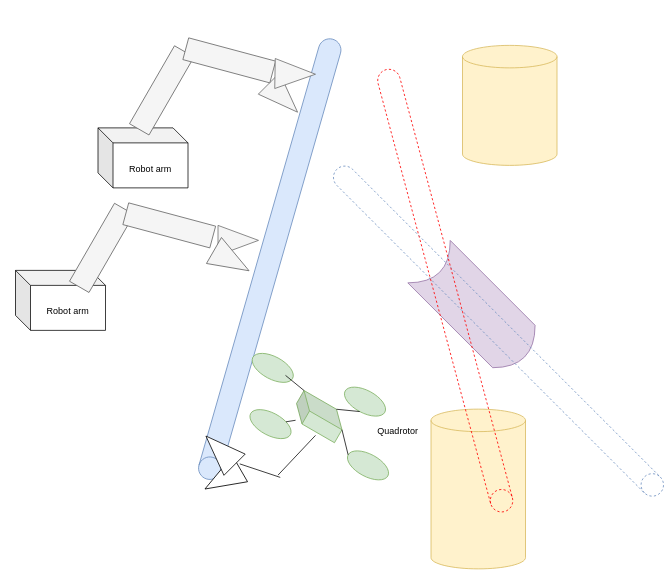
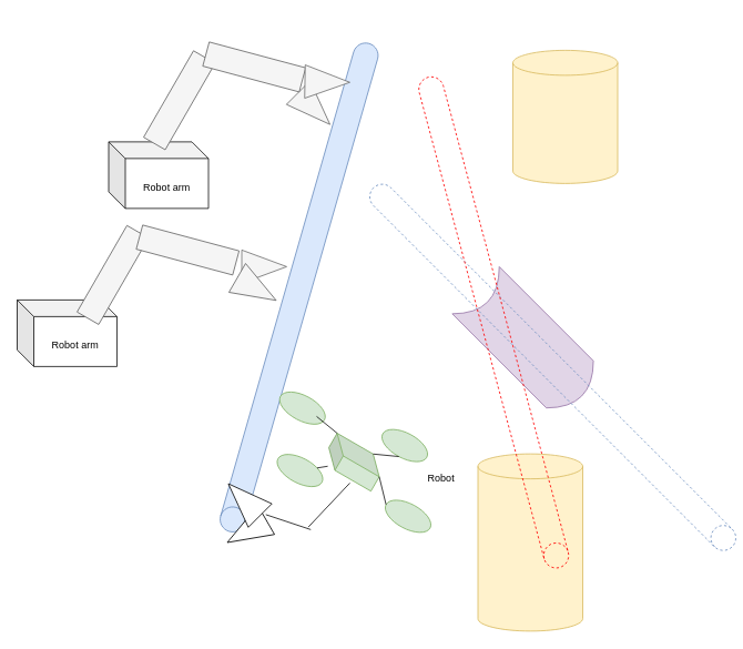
  <mxCell id="0" />
  <mxCell id="1" parent="0" />
  <mxCell id="2" value="" style="shape=cube;whiteSpace=wrap;html=1;boundedLbl=1;backgroundOutline=1;darkOpacity=0.05;darkOpacity2=0.1;" parent="1" vertex="1"><mxGeometry x="20" y="360" width="120" height="80" as="geometry" /></mxCell>
  <mxCell id="3" value="" style="shape=cube;whiteSpace=wrap;html=1;boundedLbl=1;backgroundOutline=1;darkOpacity=0.05;darkOpacity2=0.1;" parent="1" vertex="1"><mxGeometry x="130" y="170" width="120" height="80" as="geometry" /></mxCell>
  <mxCell id="4" value="" style="triangle;whiteSpace=wrap;html=1;rotation=45;fillColor=#f5f5f5;fontColor=#333333;strokeColor=#666666;" parent="1" vertex="1"><mxGeometry x="350" y="110" width="54" height="40" as="geometry" /></mxCell>
  <mxCell id="5" value="" style="rounded=0;whiteSpace=wrap;html=1;rotation=30;fillColor=#f5f5f5;fontColor=#333333;strokeColor=#666666;" parent="1" vertex="1"><mxGeometry x="200" y="60" width="30" height="120" as="geometry" /></mxCell>
  <mxCell id="6" value="" style="rounded=0;whiteSpace=wrap;html=1;rotation=105;fillColor=#f5f5f5;fontColor=#333333;strokeColor=#666666;" parent="1" vertex="1"><mxGeometry x="290" y="20" width="30" height="120" as="geometry" /></mxCell>
  <mxCell id="7" value="" style="rounded=0;whiteSpace=wrap;html=1;rotation=30;fillColor=#f5f5f5;fontColor=#333333;strokeColor=#666666;" parent="1" vertex="1"><mxGeometry x="120" y="270" width="30" height="120" as="geometry" /></mxCell>
  <mxCell id="8" value="" style="rounded=0;whiteSpace=wrap;html=1;rotation=105;fillColor=#f5f5f5;fontColor=#333333;strokeColor=#666666;" parent="1" vertex="1"><mxGeometry x="210" y="240" width="30" height="120" as="geometry" /></mxCell>
  <mxCell id="9" value="" style="triangle;whiteSpace=wrap;html=1;rotation=0;fillColor=#f5f5f5;fontColor=#333333;strokeColor=#666666;" parent="1" vertex="1"><mxGeometry x="290" y="300" width="54" height="40" as="geometry" /></mxCell>
  <mxCell id="10" value="" style="shape=cylinder3;whiteSpace=wrap;html=1;boundedLbl=1;backgroundOutline=1;size=15;rotation=-164;fillColor=#dae8fc;strokeColor=#6c8ebf;" parent="1" vertex="1"><mxGeometry x="344" y="40" width="30" height="610" as="geometry" /></mxCell>
  <mxCell id="11" value="" style="shape=cube;whiteSpace=wrap;html=1;boundedLbl=1;backgroundOutline=1;darkOpacity=0.05;darkOpacity2=0.1;rotation=30;fillColor=#d5e8d4;strokeColor=#82b366;" parent="1" vertex="1"><mxGeometry x="390" y="535" width="70" height="40" as="geometry" /></mxCell>
  <mxCell id="12" value="" style="ellipse;whiteSpace=wrap;html=1;rotation=28;fillColor=#d5e8d4;strokeColor=#82b366;" parent="1" vertex="1"><mxGeometry x="460" y="605" width="60" height="30" as="geometry" /></mxCell>
  <mxCell id="13" value="" style="ellipse;whiteSpace=wrap;html=1;rotation=28;fillColor=#d5e8d4;strokeColor=#82b366;" parent="1" vertex="1"><mxGeometry x="456" y="520" width="60" height="30" as="geometry" /></mxCell>
  <mxCell id="14" value="" style="ellipse;whiteSpace=wrap;html=1;rotation=28;fillColor=#d5e8d4;strokeColor=#82b366;" parent="1" vertex="1"><mxGeometry x="333" y="475" width="60" height="30" as="geometry" /></mxCell>
  <mxCell id="15" value="" style="ellipse;whiteSpace=wrap;html=1;rotation=28;fillColor=#d5e8d4;strokeColor=#82b366;" parent="1" vertex="1"><mxGeometry x="330" y="550" width="60" height="30" as="geometry" /></mxCell>
  <mxCell id="16" value="" style="endArrow=none;html=1;rounded=0;" parent="1" edge="1"><mxGeometry width="50" height="50" relative="1" as="geometry"><mxPoint x="370" y="633" as="sourcePoint" /><mxPoint x="420" y="580" as="targetPoint" /></mxGeometry></mxCell>
  <mxCell id="17" value="" style="endArrow=none;html=1;rounded=0;entryX=0;entryY=0;entryDx=0;entryDy=0;entryPerimeter=0;" parent="1" target="11" edge="1"><mxGeometry width="50" height="50" relative="1" as="geometry"><mxPoint x="380" y="500" as="sourcePoint" /><mxPoint x="370" y="390" as="targetPoint" /></mxGeometry></mxCell>
  <mxCell id="18" value="" style="endArrow=none;html=1;rounded=0;entryX=0.5;entryY=1;entryDx=0;entryDy=0;exitX=0;exitY=0;exitDx=50;exitDy=0;exitPerimeter=0;" parent="1" source="11" target="13" edge="1"><mxGeometry width="50" height="50" relative="1" as="geometry"><mxPoint x="320" y="440" as="sourcePoint" /><mxPoint x="370" y="390" as="targetPoint" /></mxGeometry></mxCell>
  <mxCell id="19" value="" style="endArrow=none;html=1;rounded=0;" parent="1" source="15" target="11" edge="1"><mxGeometry width="50" height="50" relative="1" as="geometry"><mxPoint x="320" y="440" as="sourcePoint" /><mxPoint x="370" y="390" as="targetPoint" /></mxGeometry></mxCell>
  <mxCell id="20" value="" style="endArrow=none;html=1;rounded=0;entryX=0;entryY=0.5;entryDx=0;entryDy=0;exitX=0;exitY=0;exitDx=70;exitDy=20;exitPerimeter=0;" parent="1" source="11" target="12" edge="1"><mxGeometry width="50" height="50" relative="1" as="geometry"><mxPoint x="320" y="440" as="sourcePoint" /><mxPoint x="370" y="390" as="targetPoint" /></mxGeometry></mxCell>
  <mxCell id="21" value="Robot arm" style="text;html=1;strokeColor=none;fillColor=none;align=center;verticalAlign=middle;whiteSpace=wrap;rounded=0;" parent="1" vertex="1"><mxGeometry x="60" y="400" width="60" height="30" as="geometry" /></mxCell>
  <mxCell id="22" value="Robot arm" style="text;html=1;strokeColor=none;fillColor=none;align=center;verticalAlign=middle;whiteSpace=wrap;rounded=0;" parent="1" vertex="1"><mxGeometry x="170" y="210" width="60" height="30" as="geometry" /></mxCell>
- <mxCell id="23" value="Quadrotor" style="text;html=1;strokeColor=none;fillColor=none;align=center;verticalAlign=middle;whiteSpace=wrap;rounded=0;" parent="1" vertex="1"><mxGeometry x="500" y="560" width="60" height="30" as="geometry" /></mxCell>
+ <mxCell id="23" value="Robot" style="text;html=1;strokeColor=none;fillColor=none;align=center;verticalAlign=middle;whiteSpace=wrap;rounded=0;" parent="1" vertex="1"><mxGeometry x="500" y="560" width="60" height="30" as="geometry" /></mxCell>
  <mxCell id="24" value="" style="shape=dataStorage;whiteSpace=wrap;html=1;fixedSize=1;rotation=-135;fillColor=#e1d5e7;strokeColor=#9673a6;" parent="1" vertex="1"><mxGeometry x="545" y="372" width="180" height="80" as="geometry" /></mxCell>
  <mxCell id="25" value="" style="triangle;whiteSpace=wrap;html=1;rotation=1;fillColor=#f5f5f5;fontColor=#333333;strokeColor=#666666;" parent="1" vertex="1"><mxGeometry x="366" y="78" width="54" height="40" as="geometry" /></mxCell>
  <mxCell id="26" value="" style="triangle;whiteSpace=wrap;html=1;rotation=30;fillColor=#f5f5f5;fontColor=#333333;strokeColor=#666666;" parent="1" vertex="1"><mxGeometry x="281" y="327" width="54" height="40" as="geometry" /></mxCell>
  <mxCell id="27" value="" style="endArrow=none;html=1;rounded=0;" parent="1" edge="1"><mxGeometry width="50" height="50" relative="1" as="geometry"><mxPoint x="373" y="636" as="sourcePoint" /><mxPoint x="319" y="618" as="targetPoint" /></mxGeometry></mxCell>
  <mxCell id="28" value="" style="triangle;whiteSpace=wrap;html=1;rotation=-210;" parent="1" vertex="1"><mxGeometry x="269" y="618" width="54" height="40" as="geometry" /></mxCell>
  <mxCell id="29" value="" style="triangle;whiteSpace=wrap;html=1;rotation=-135;" parent="1" vertex="1"><mxGeometry x="266" y="580" width="54" height="40" as="geometry" /></mxCell>
  <mxCell id="30" value="" style="shape=cylinder3;whiteSpace=wrap;html=1;boundedLbl=1;backgroundOutline=1;size=15;fillColor=#fff2cc;strokeColor=#d6b656;" parent="1" vertex="1"><mxGeometry x="616" y="60" width="126" height="160" as="geometry" /></mxCell>
  <mxCell id="31" value="" style="shape=cylinder3;whiteSpace=wrap;html=1;boundedLbl=1;backgroundOutline=1;size=15;fillColor=#fff2cc;strokeColor=#d6b656;" parent="1" vertex="1"><mxGeometry x="574" y="545" width="126" height="213" as="geometry" /></mxCell>
  <mxCell id="32" value="" style="shape=cylinder3;whiteSpace=wrap;html=1;boundedLbl=1;backgroundOutline=1;size=15;rotation=135;fillColor=none;strokeColor=#6c8ebf;dashed=1;" parent="1" vertex="1"><mxGeometry x="649" y="136" width="30" height="610" as="geometry" /></mxCell>
  <mxCell id="33" value="" style="shape=cylinder3;whiteSpace=wrap;html=1;boundedLbl=1;backgroundOutline=1;size=15;rotation=165;fillColor=none;strokeColor=#FF0000;dashed=1;" parent="1" vertex="1"><mxGeometry x="578" y="82" width="30" height="610" as="geometry" /></mxCell>
